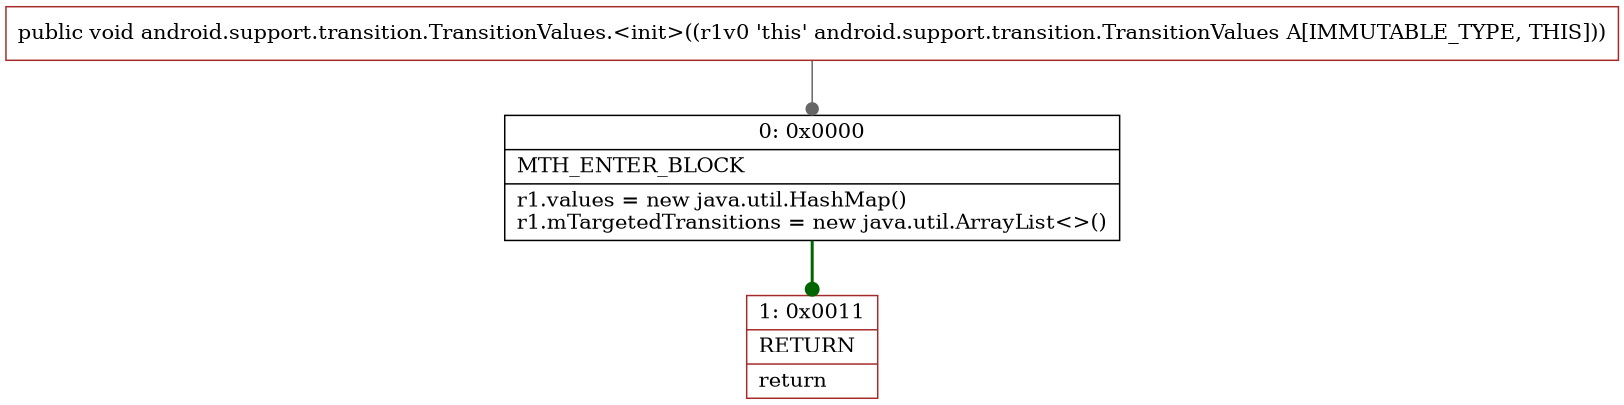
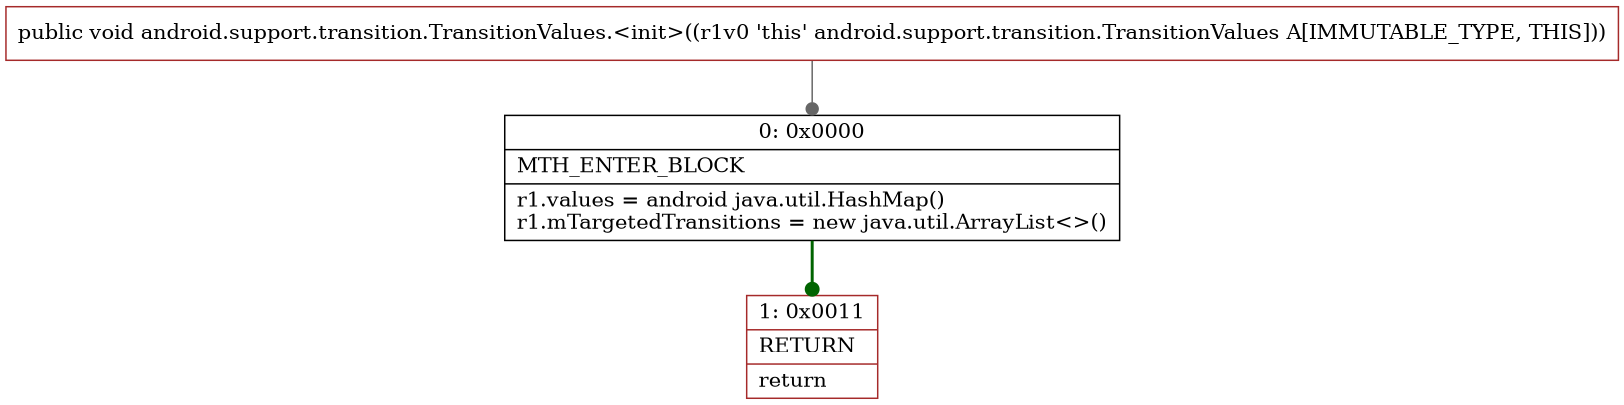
  digraph {
    node [shape=record color=brown]
    edge [arrowhead=dot]
-   n1 [label="{0\:\ 0x0000|MTH_ENTER_BLOCK\l|r1.values = new java.util.HashMap()\lr1.mTargetedTransitions = new java.util.ArrayList\<\>()\l}" color=black]
+   n1 [label="{0\:\ 0x0000|MTH_ENTER_BLOCK\l|r1.values = android java.util.HashMap()\lr1.mTargetedTransitions = new java.util.ArrayList\<\>()\l}" color=black]
    n2 [label="{1\:\ 0x0011|RETURN\l|return\l}"]
    n3 [label="{public void android.support.transition.TransitionValues.\<init\>((r1v0 'this' android.support.transition.TransitionValues A[IMMUTABLE_TYPE, THIS])) }"]
    n1 -> n2 [color=darkgreen style=bold]
    n3 -> n1 [color=gray40 style=solid]
  }
